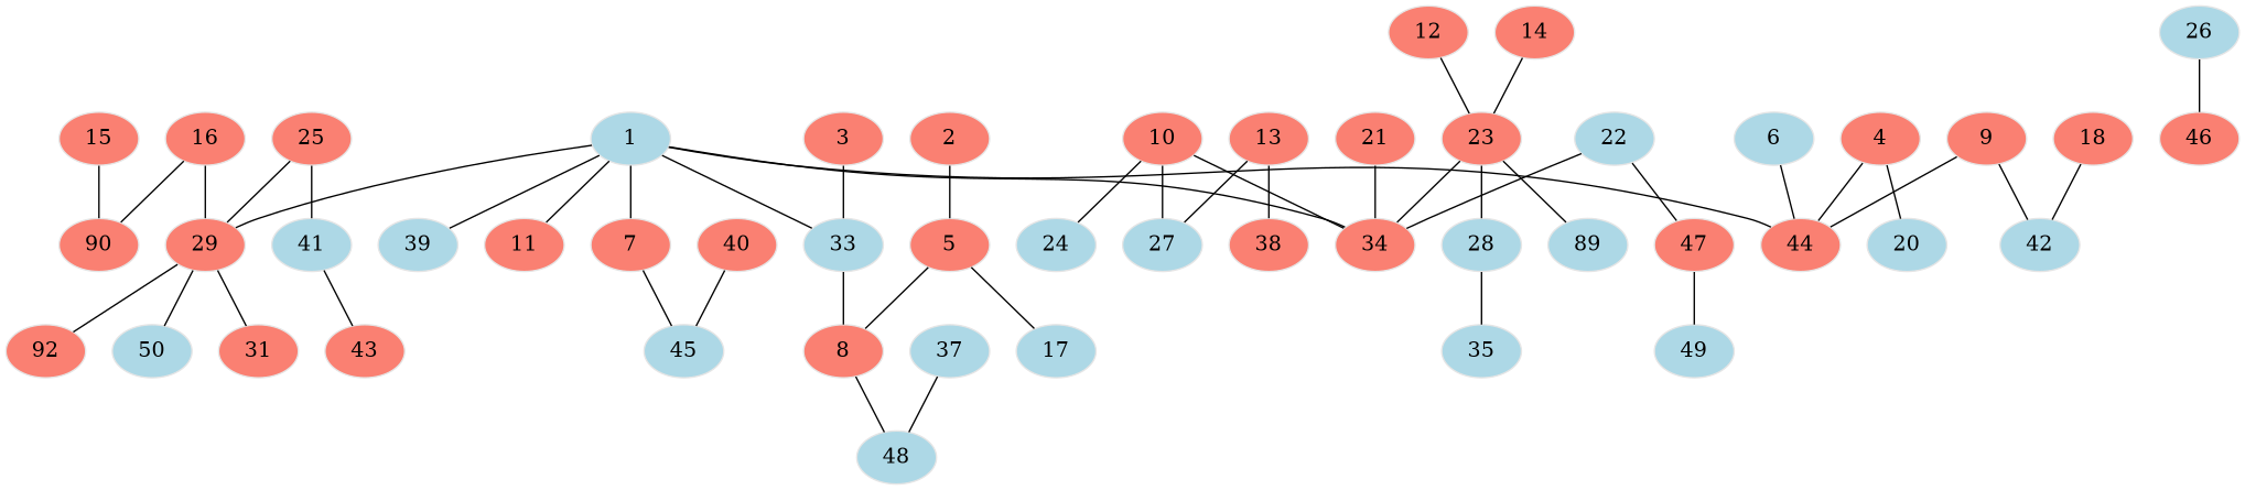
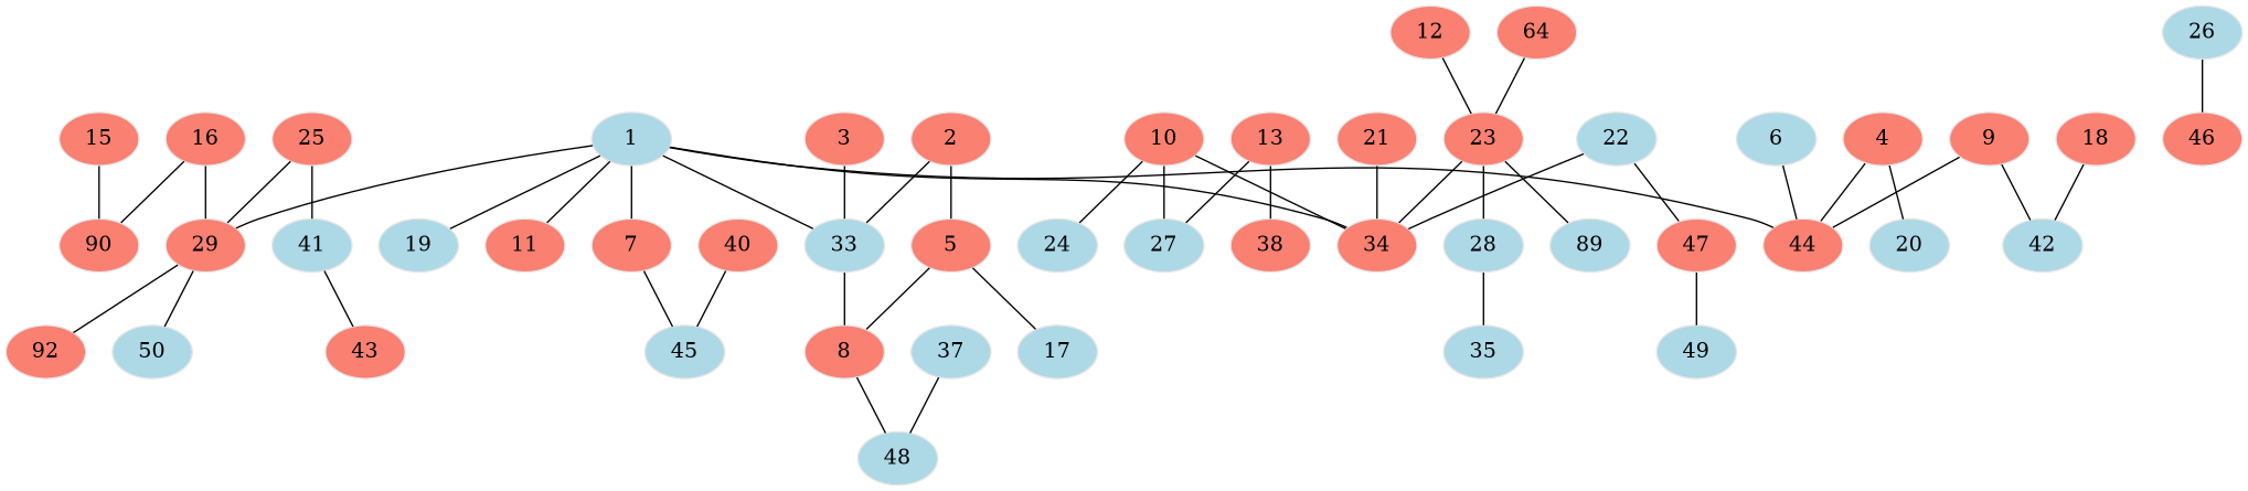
  graph {
    node [color=gray90 fillcolor=salmon style=filled]
    edge [weight=1.0]
    1 [fillcolor=lightblue]
    7
    11
-   19 [fillcolor=lightblue label=39]
+   19 [fillcolor=lightblue]
    29
    33 [fillcolor=lightblue]
    34
    44
    45 [fillcolor=lightblue]
-   31
    n11 [label=92]
    50 [fillcolor=lightblue]
    8
    2
    5
    17 [fillcolor=lightblue]
    3
    4
    20 [fillcolor=lightblue]
    48 [fillcolor=lightblue]
    6 [fillcolor=lightblue]
    9
    42 [fillcolor=lightblue]
    10
    24 [fillcolor=lightblue]
    27 [fillcolor=lightblue]
    12
    23
    28 [fillcolor=lightblue]
    n30 [fillcolor=lightblue label=89]
    13
    38
-   14
+   14 [label=64]
    n34 [label=90]
    15
    16
    18
    21
    22 [fillcolor=lightblue]
    47
    49 [fillcolor=lightblue]
    35 [fillcolor=lightblue]
    25
    41 [fillcolor=lightblue]
    43
    26 [fillcolor=lightblue]
    46
    37 [fillcolor=lightblue]
    40
    1 -- 7
    1 -- 11
    1 -- 19
    1 -- 29
    1 -- 33
    1 -- 34
    1 -- 44
    7 -- 45
-   29 -- 31
    29 -- n11
    29 -- 50
    33 -- 8
    8 -- 48
+   2 -- 33
    2 -- 5
    5 -- 8
    5 -- 17
    3 -- 33
    4 -- 44
    4 -- 20
    6 -- 44
    9 -- 44
    9 -- 42
    10 -- 34
    10 -- 24
    10 -- 27
    12 -- 23
    23 -- 34
    23 -- 28
    23 -- n30
    28 -- 35
    13 -- 27
    13 -- 38
    14 -- 23
    15 -- n34
    16 -- 29
    16 -- n34
    18 -- 42
    21 -- 34
    22 -- 34
    22 -- 47
    47 -- 49
    25 -- 29
    25 -- 41
    41 -- 43
    26 -- 46
    37 -- 48
    40 -- 45
  }
